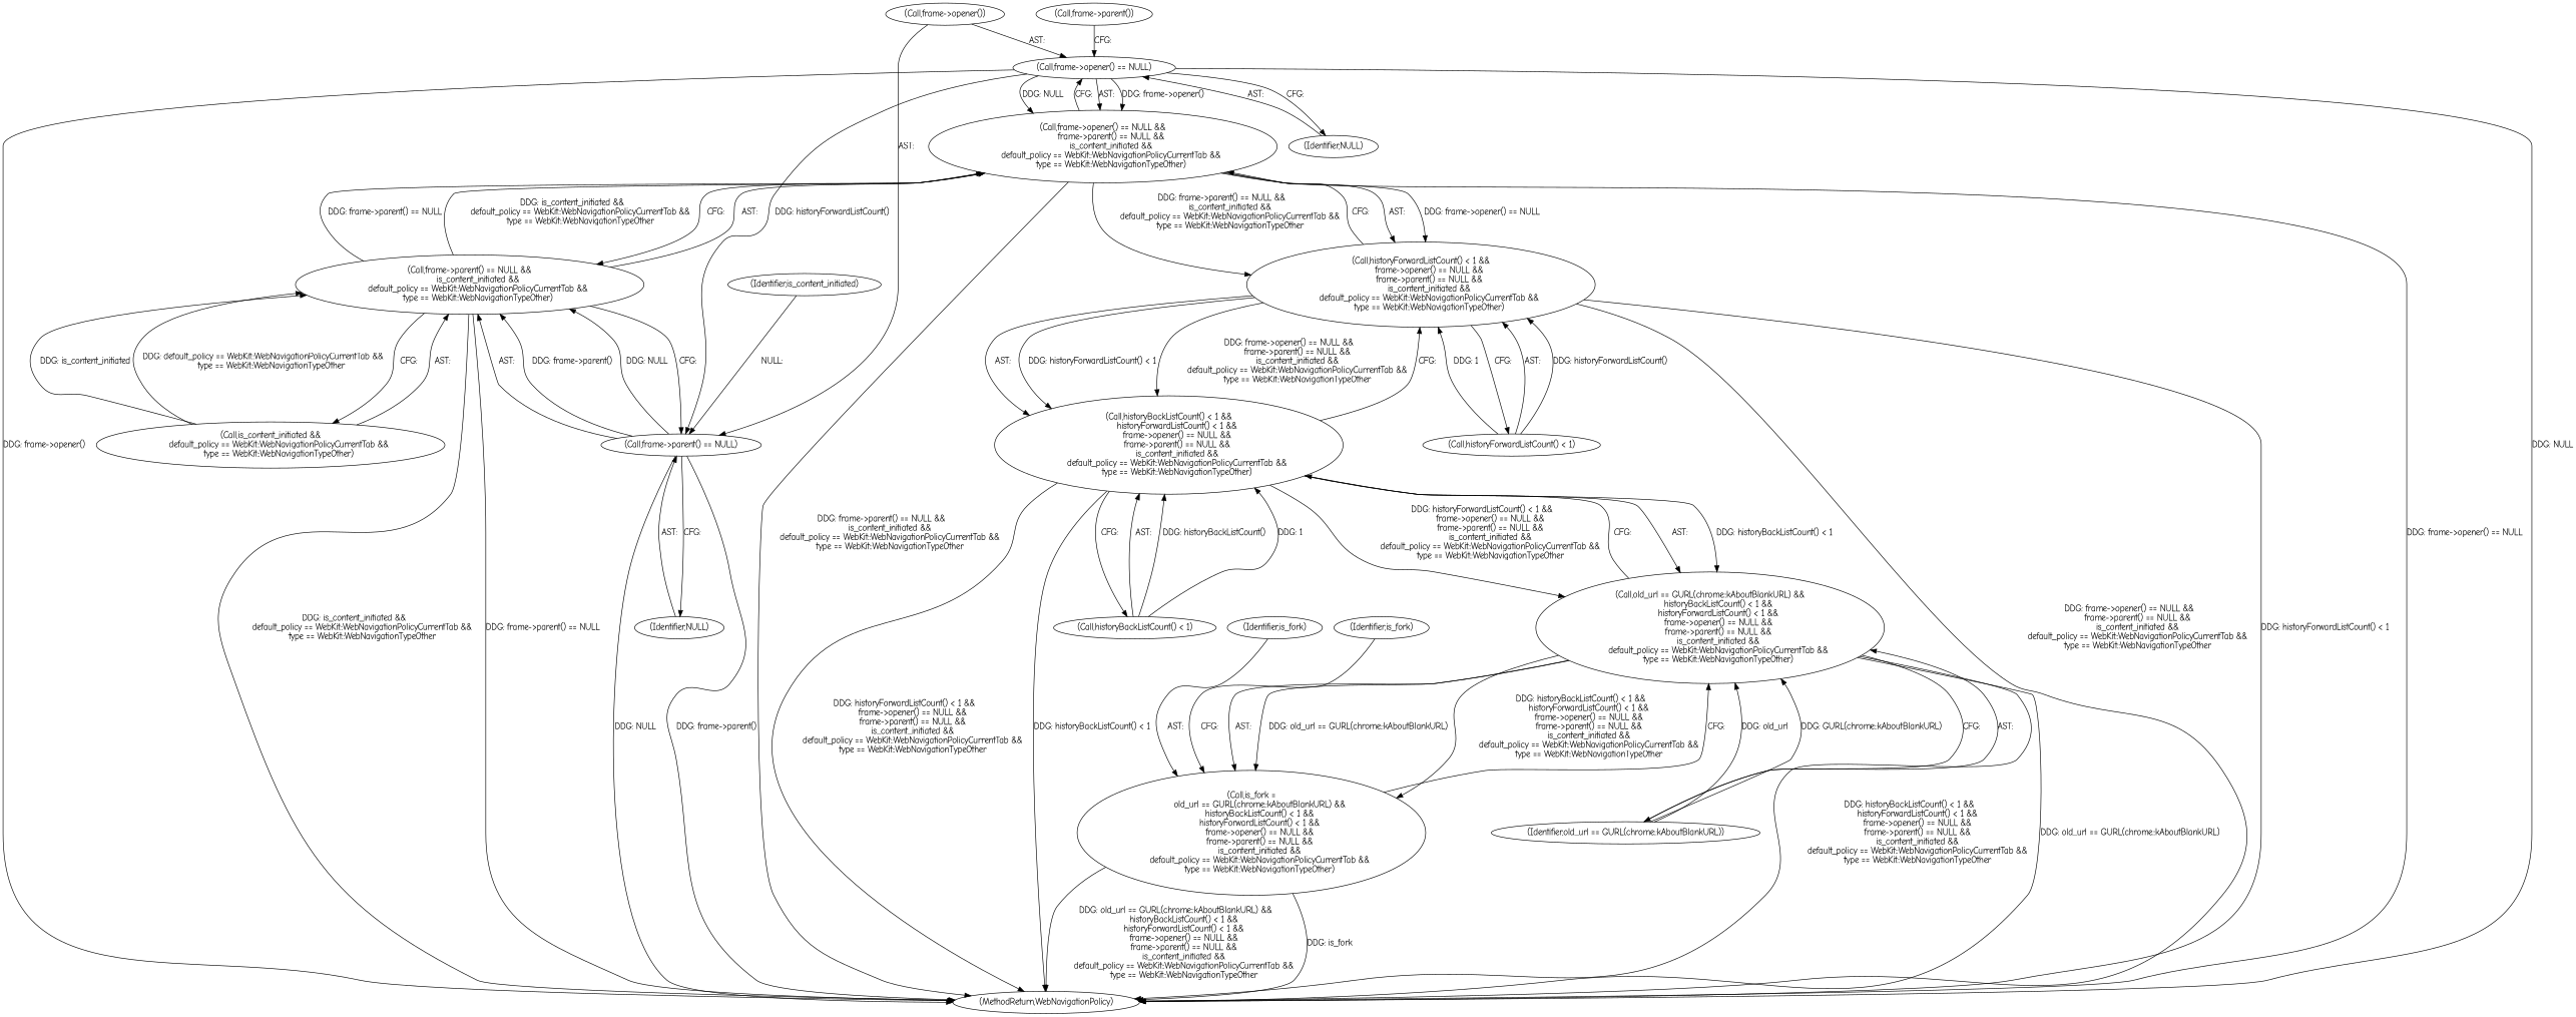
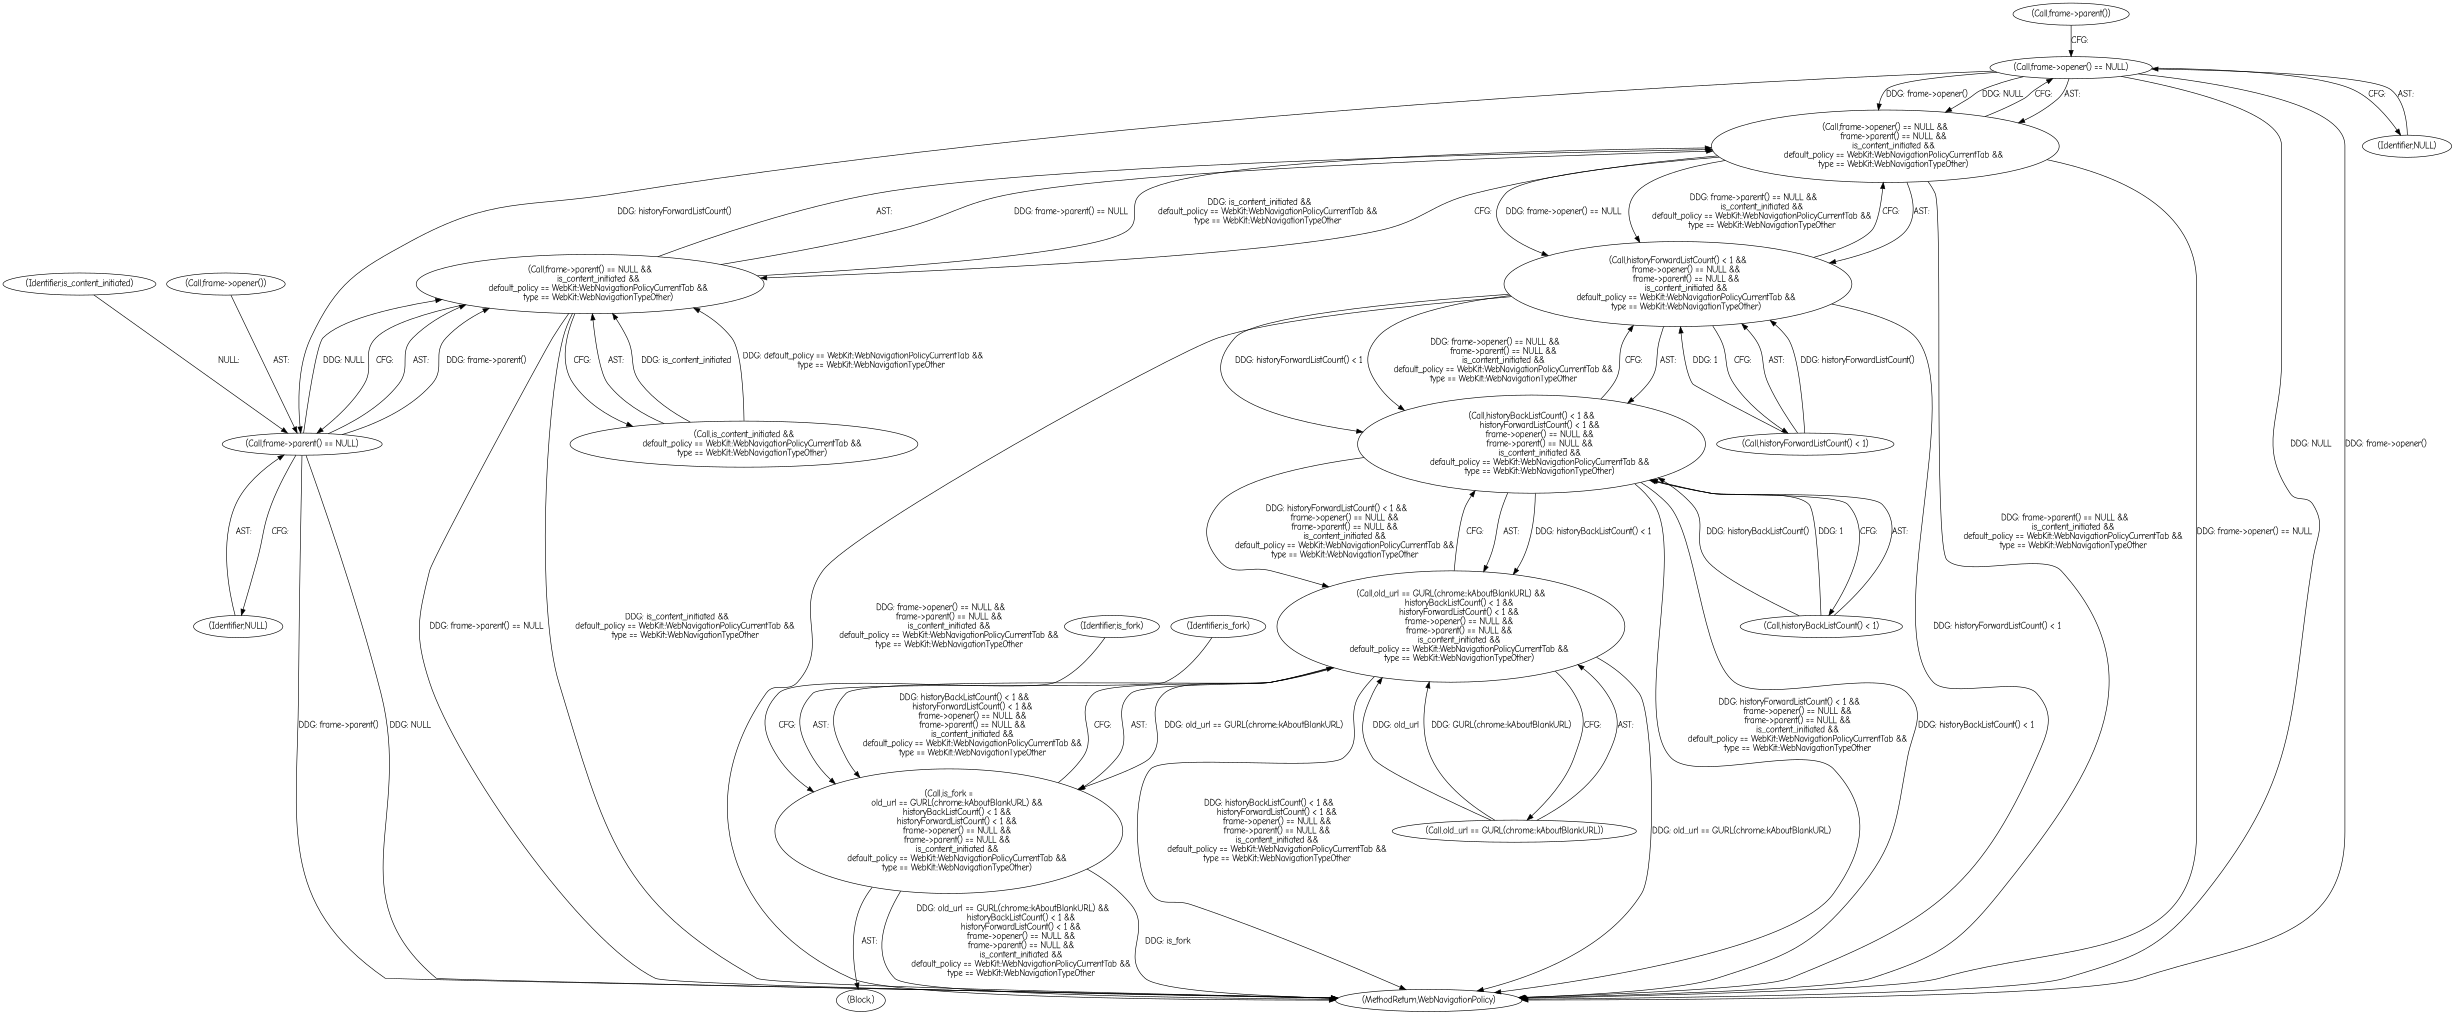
  digraph {
    fontname="Comic Neue"
    node [fontname="Comic Neue"]
    edge [fontname="Comic Neue"]
    n1 [label="(Call,frame->opener() == NULL)"]
    n2 [label="(Call,frame->opener() == NULL &&\n      frame->parent() == NULL &&\n      is_content_initiated &&\n      default_policy == WebKit::WebNavigationPolicyCurrentTab &&\n      type == WebKit::WebNavigationTypeOther)"]
    n3 [label="(Call,frame->parent() == NULL)"]
    n4 [label="(MethodReturn,WebNavigationPolicy)"]
    n5 [label="(Identifier,NULL)"]
    n6 [label="(Call,historyForwardListCount() < 1 &&\n      frame->opener() == NULL &&\n      frame->parent() == NULL &&\n      is_content_initiated &&\n      default_policy == WebKit::WebNavigationPolicyCurrentTab &&\n      type == WebKit::WebNavigationTypeOther)"]
    n7 [label="(Call,frame->parent() == NULL &&\n      is_content_initiated &&\n      default_policy == WebKit::WebNavigationPolicyCurrentTab &&\n      type == WebKit::WebNavigationTypeOther)"]
    n8 [label="(Identifier,NULL)"]
    n9 [label="(Call,historyBackListCount() < 1 &&\n      historyForwardListCount() < 1 &&\n      frame->opener() == NULL &&\n      frame->parent() == NULL &&\n      is_content_initiated &&\n      default_policy == WebKit::WebNavigationPolicyCurrentTab &&\n      type == WebKit::WebNavigationTypeOther)"]
    n10 [label="(Call,historyForwardListCount() < 1)"]
    n11 [label="(Call,is_content_initiated &&\n      default_policy == WebKit::WebNavigationPolicyCurrentTab &&\n      type == WebKit::WebNavigationTypeOther)"]
    n12 [label="(Call,old_url == GURL(chrome::kAboutBlankURL) &&\n      historyBackListCount() < 1 &&\n      historyForwardListCount() < 1 &&\n      frame->opener() == NULL &&\n      frame->parent() == NULL &&\n      is_content_initiated &&\n      default_policy == WebKit::WebNavigationPolicyCurrentTab &&\n      type == WebKit::WebNavigationTypeOther)"]
    n13 [label="(Call,historyBackListCount() < 1)"]
    n14 [label="(Call,is_fork =\n      old_url == GURL(chrome::kAboutBlankURL) &&\n      historyBackListCount() < 1 &&\n      historyForwardListCount() < 1 &&\n      frame->opener() == NULL &&\n      frame->parent() == NULL &&\n      is_content_initiated &&\n      default_policy == WebKit::WebNavigationPolicyCurrentTab &&\n      type == WebKit::WebNavigationTypeOther)"]
-   n15 [label="(Identifier,old_url == GURL(chrome::kAboutBlankURL))"]
+   n15 [label="(Call,old_url == GURL(chrome::kAboutBlankURL))"]
+   n16 [label="(Block,)"]
    n17 [label="(Call,frame->parent())"]
    n18 [label="(Identifier,is_content_initiated)"]
    n19 [label="(Call,frame->opener())"]
    n20 [label="(Identifier,is_fork)"]
    n21 [label="(Identifier,is_fork)"]
    n1 -> n2 [label="AST: "]
    n1 -> n2 [label="DDG: frame->opener()"]
    n1 -> n2 [label="DDG: NULL"]
    n1 -> n3 [label="DDG: historyForwardListCount()"]
    n1 -> n4 [label="DDG: NULL"]
    n1 -> n4 [label="DDG: frame->opener()"]
    n1 -> n5 [label="CFG: "]
    n2 -> n1 [label="CFG: "]
    n2 -> n4 [label="DDG: frame->parent() == NULL &&\n      is_content_initiated &&\n      default_policy == WebKit::WebNavigationPolicyCurrentTab &&\n      type == WebKit::WebNavigationTypeOther"]
    n2 -> n4 [label="DDG: frame->opener() == NULL"]
    n2 -> n6 [label="AST: "]
    n2 -> n6 [label="DDG: frame->opener() == NULL"]
    n2 -> n6 [label="DDG: frame->parent() == NULL &&\n      is_content_initiated &&\n      default_policy == WebKit::WebNavigationPolicyCurrentTab &&\n      type == WebKit::WebNavigationTypeOther"]
    n2 -> n7 [label="CFG: "]
    n3 -> n4 [label="DDG: NULL"]
    n3 -> n4 [label="DDG: frame->parent()"]
    n3 -> n7 [label="AST: "]
    n3 -> n7 [label="DDG: frame->parent()"]
    n3 -> n7 [label="DDG: NULL"]
    n3 -> n8 [label="CFG: "]
    n5 -> n1 [label="AST: "]
    n6 -> n2 [label="CFG: "]
    n6 -> n4 [label="DDG: frame->opener() == NULL &&\n      frame->parent() == NULL &&\n      is_content_initiated &&\n      default_policy == WebKit::WebNavigationPolicyCurrentTab &&\n      type == WebKit::WebNavigationTypeOther"]
    n6 -> n4 [label="DDG: historyForwardListCount() < 1"]
    n6 -> n9 [label="AST: "]
    n6 -> n9 [label="DDG: historyForwardListCount() < 1"]
    n6 -> n9 [label="DDG: frame->opener() == NULL &&\n      frame->parent() == NULL &&\n      is_content_initiated &&\n      default_policy == WebKit::WebNavigationPolicyCurrentTab &&\n      type == WebKit::WebNavigationTypeOther"]
    n6 -> n10 [label="CFG: "]
    n7 -> n2 [label="AST: "]
    n7 -> n2 [label="DDG: frame->parent() == NULL"]
    n7 -> n2 [label="DDG: is_content_initiated &&\n      default_policy == WebKit::WebNavigationPolicyCurrentTab &&\n      type == WebKit::WebNavigationTypeOther"]
    n7 -> n3 [label="CFG: "]
    n7 -> n4 [label="DDG: is_content_initiated &&\n      default_policy == WebKit::WebNavigationPolicyCurrentTab &&\n      type == WebKit::WebNavigationTypeOther"]
    n7 -> n4 [label="DDG: frame->parent() == NULL"]
    n7 -> n11 [label="CFG: "]
    n8 -> n3 [label="AST: "]
    n9 -> n4 [label="DDG: historyForwardListCount() < 1 &&\n      frame->opener() == NULL &&\n      frame->parent() == NULL &&\n      is_content_initiated &&\n      default_policy == WebKit::WebNavigationPolicyCurrentTab &&\n      type == WebKit::WebNavigationTypeOther"]
    n9 -> n4 [label="DDG: historyBackListCount() < 1"]
    n9 -> n6 [label="CFG: "]
    n9 -> n12 [label="AST: "]
    n9 -> n12 [label="DDG: historyBackListCount() < 1"]
    n9 -> n12 [label="DDG: historyForwardListCount() < 1 &&\n      frame->opener() == NULL &&\n      frame->parent() == NULL &&\n      is_content_initiated &&\n      default_policy == WebKit::WebNavigationPolicyCurrentTab &&\n      type == WebKit::WebNavigationTypeOther"]
    n9 -> n13 [label="CFG: "]
    n10 -> n6 [label="AST: "]
    n10 -> n6 [label="DDG: historyForwardListCount()"]
    n10 -> n6 [label="DDG: 1"]
    n11 -> n7 [label="AST: "]
    n11 -> n7 [label="DDG: is_content_initiated"]
    n11 -> n7 [label="DDG: default_policy == WebKit::WebNavigationPolicyCurrentTab &&\n      type == WebKit::WebNavigationTypeOther"]
    n12 -> n4 [label="DDG: historyBackListCount() < 1 &&\n      historyForwardListCount() < 1 &&\n      frame->opener() == NULL &&\n      frame->parent() == NULL &&\n      is_content_initiated &&\n      default_policy == WebKit::WebNavigationPolicyCurrentTab &&\n      type == WebKit::WebNavigationTypeOther"]
    n12 -> n4 [label="DDG: old_url == GURL(chrome::kAboutBlankURL)"]
    n12 -> n9 [label="CFG: "]
    n12 -> n14 [label="AST: "]
    n12 -> n14 [label="DDG: old_url == GURL(chrome::kAboutBlankURL)"]
    n12 -> n14 [label="DDG: historyBackListCount() < 1 &&\n      historyForwardListCount() < 1 &&\n      frame->opener() == NULL &&\n      frame->parent() == NULL &&\n      is_content_initiated &&\n      default_policy == WebKit::WebNavigationPolicyCurrentTab &&\n      type == WebKit::WebNavigationTypeOther"]
    n12 -> n15 [label="CFG: "]
    n13 -> n9 [label="AST: "]
    n13 -> n9 [label="DDG: historyBackListCount()"]
    n13 -> n9 [label="DDG: 1"]
    n14 -> n4 [label="DDG: old_url == GURL(chrome::kAboutBlankURL) &&\n      historyBackListCount() < 1 &&\n      historyForwardListCount() < 1 &&\n      frame->opener() == NULL &&\n      frame->parent() == NULL &&\n      is_content_initiated &&\n      default_policy == WebKit::WebNavigationPolicyCurrentTab &&\n      type == WebKit::WebNavigationTypeOther"]
    n14 -> n4 [label="DDG: is_fork"]
    n14 -> n12 [label="CFG: "]
+   n14 -> n16 [label="AST: "]
    n15 -> n12 [label="AST: "]
    n15 -> n12 [label="DDG: old_url"]
    n15 -> n12 [label="DDG: GURL(chrome::kAboutBlankURL)"]
    n17 -> n1 [label="CFG: "]
    n18 -> n3 [label="NULL: "]
-   n19 -> n1 [label="AST: "]
    n19 -> n3 [label="AST: "]
    n20 -> n14 [label="AST: "]
    n21 -> n14 [label="CFG: "]
  }
